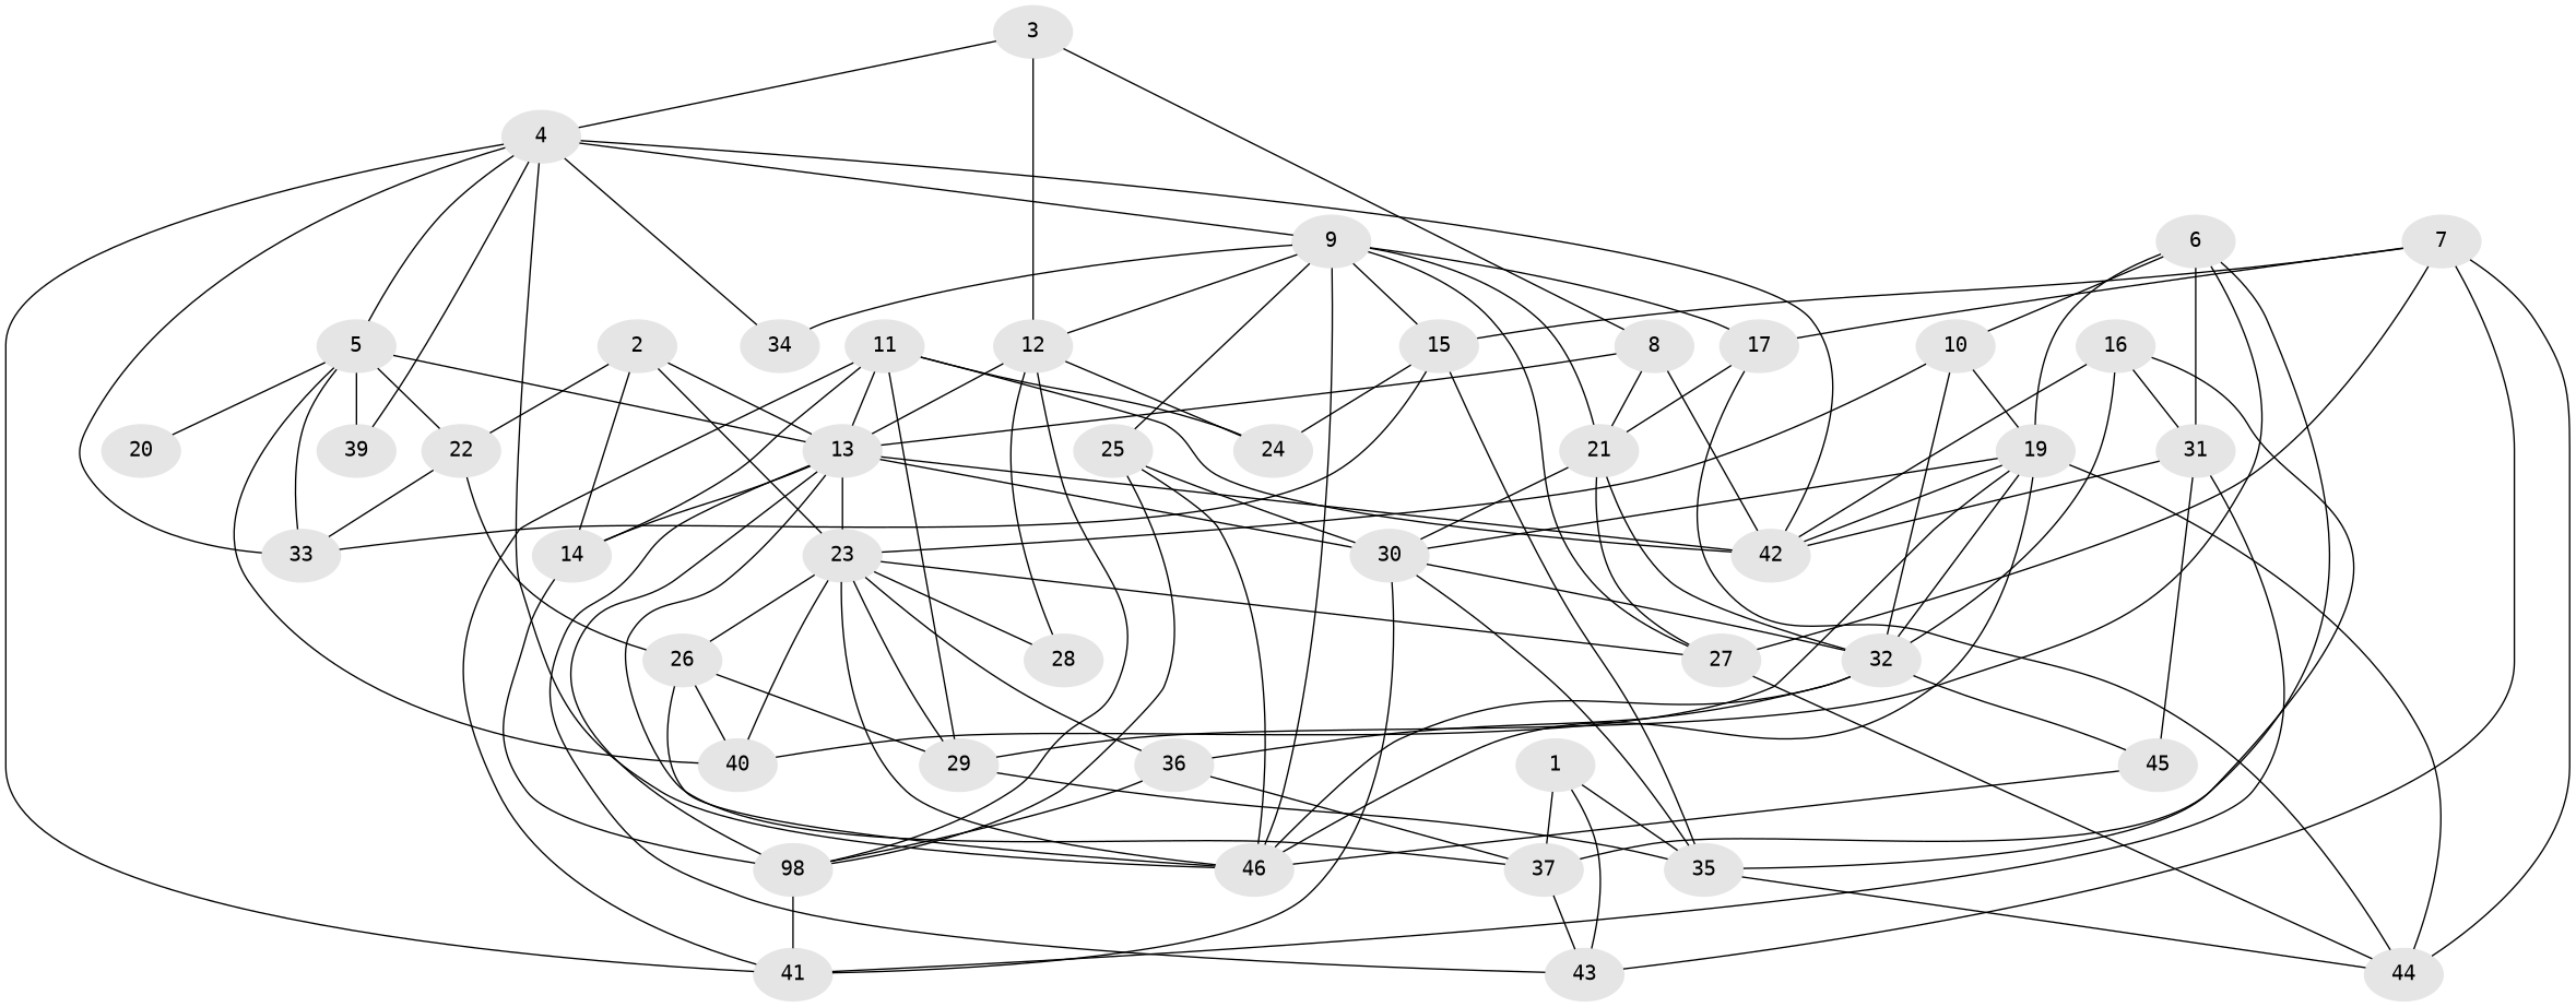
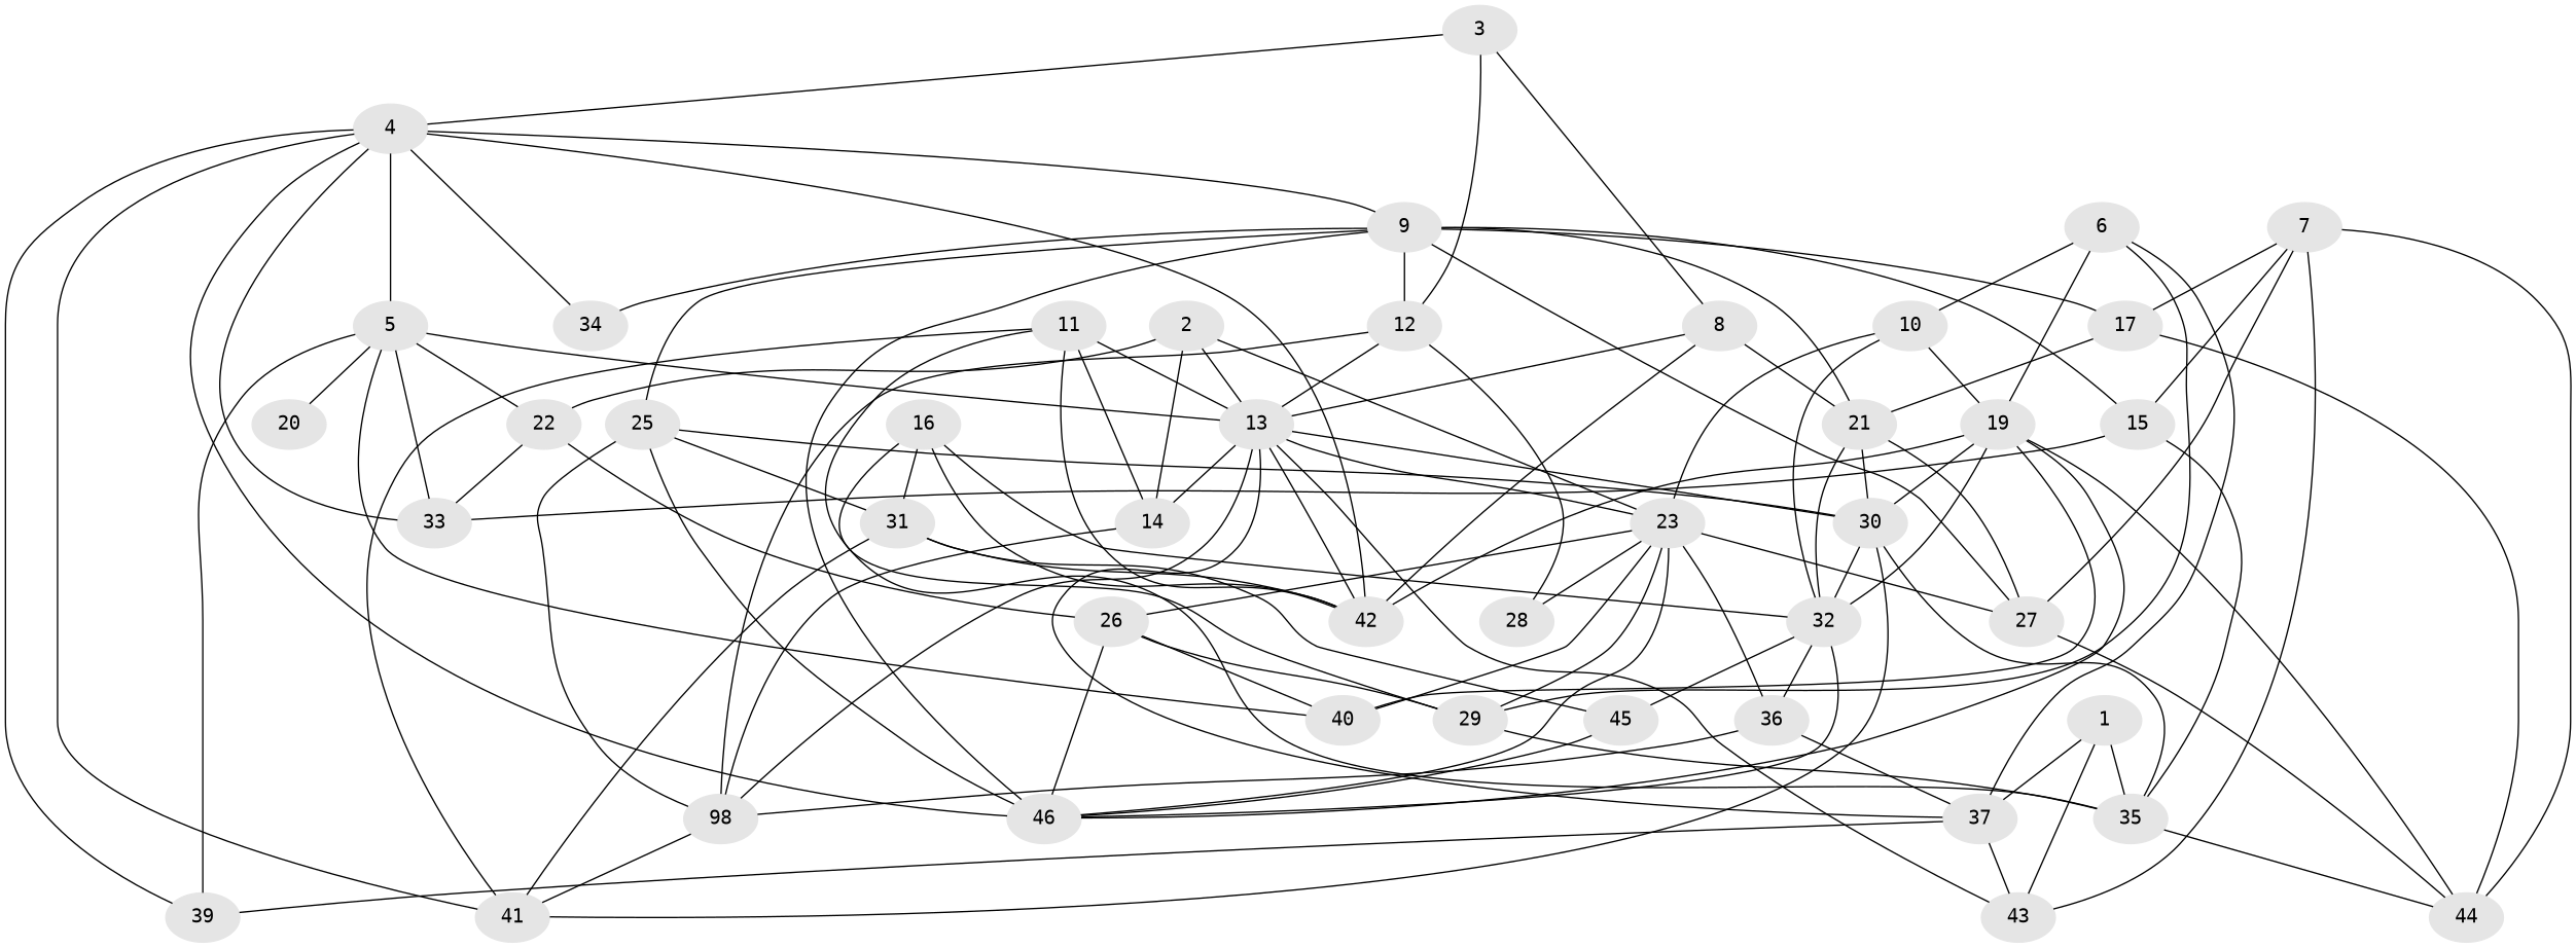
  graph {
    fontname="DejaVu Sans Mono"
    node [color=gray90 fontname="DejaVu Sans Mono" style=filled]
    edge [fontname="DejaVu Sans Mono" weight=1.0]
    1
    37
    43
    35
    39
    2
    13
    14
    22
    23
    42
    n12 [label=98]
    30
    33
    26
    46
    40
    29
    27
    28
    36
    3
    4
    8
    12
    5
    9
    34
    41
    21
-   24
    20
    15
    17
    25
    6
    10
    19
    31
    32
    44
    45
    7
    11
    16
    1 -- 37 [weight=2.0]
    1 -- 43
    1 -- 35 [weight=2.0]
    37 -- 43
+   37 -- 39
    35 -- 44
    2 -- 13
    2 -- 14
    2 -- 22
    2 -- 23
    13 -- 37
    13 -- 43
    13 -- 14
    13 -- 23
    13 -- 42
    13 -- n12
    13 -- 30
    14 -- n12 [weight=2.0]
    22 -- 33
    22 -- 26
    23 -- 26
    23 -- 46
    23 -- 40
    23 -- 29
    23 -- 27
    23 -- 28
    23 -- 36
    n12 -- 41
    30 -- 35
    30 -- 41
    30 -- 32 [weight=2.0]
    26 -- 46 [weight=2.0]
    26 -- 40
    26 -- 29
    29 -- 35
    27 -- 44
    36 -- 37
    36 -- n12
    3 -- 4
    3 -- 8
    3 -- 12
    4 -- 39
    4 -- 42
    4 -- 33
    4 -- 46
    4 -- 5
    4 -- 9
    4 -- 34
    4 -- 41
    8 -- 13
    8 -- 42
    8 -- 21
    12 -- 13 [weight=2.0]
    12 -- n12
    12 -- 28
-   12 -- 24 [weight=2.0]
    5 -- 39
    5 -- 13
    5 -- 22
    5 -- 33
    5 -- 40
    5 -- 20
    9 -- 46
    9 -- 27
    9 -- 12
    9 -- 34 [weight=2.0]
    9 -- 21
    9 -- 15
    9 -- 17
    9 -- 25
    21 -- 30
    21 -- 27
    21 -- 32
    15 -- 35
    15 -- 33
-   15 -- 24
    17 -- 21
    17 -- 44
    25 -- n12
    25 -- 30
    25 -- 46
    6 -- 37
    6 -- 29
    6 -- 10
    6 -- 19
-   6 -- 31
+   25 -- 31
    10 -- 23
    10 -- 19
    10 -- 32
    19 -- 42
    19 -- 30
    19 -- 46
    19 -- 40
    19 -- 32
    19 -- 44
    31 -- 42
    31 -- 41
    31 -- 45
    32 -- 46
    32 -- 36
    32 -- 45
    45 -- 46
    7 -- 43
    7 -- 27
    7 -- 15
    7 -- 17
    7 -- 44
    11 -- 13 [weight=2.0]
    11 -- 14
    11 -- 42
    11 -- 29
    11 -- 41
-   11 -- 24
    16 -- 35
    16 -- 42
    16 -- 31
    16 -- 32
  }
